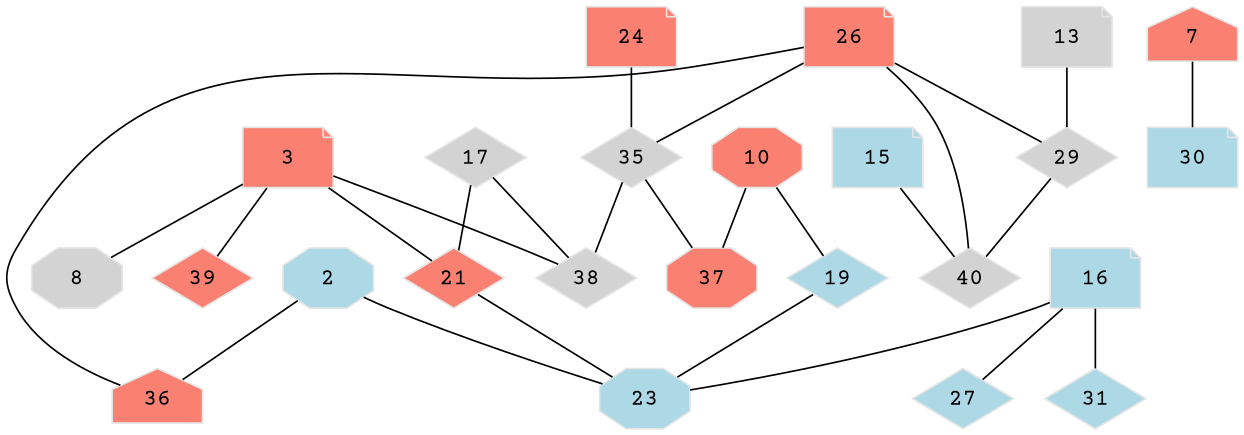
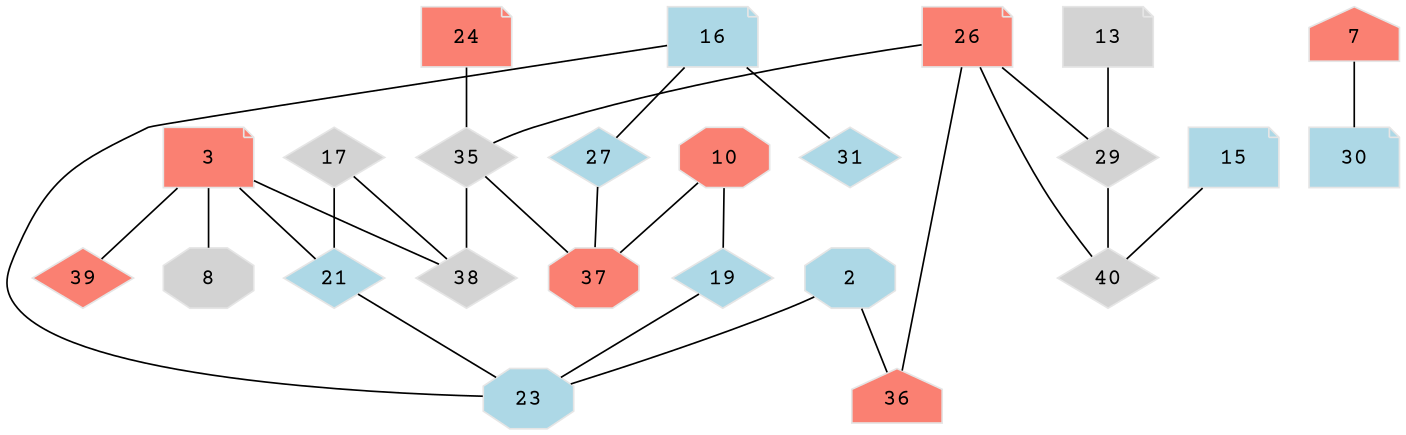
  graph {
    fontname="Courier Prime"
    node [color=gray90 fillcolor=lightblue fontname="Courier Prime" shape=diamond style=filled]
    edge [fontname="Courier Prime" weight=1.0]
    2 [shape=octagon]
    23 [shape=octagon]
    36 [fillcolor=salmon shape=house]
    3 [fillcolor=salmon shape=note]
    8 [fillcolor=lightgrey shape=octagon]
-   21 [fillcolor=salmon]
+   21
    38 [fillcolor=lightgrey]
    39 [fillcolor=salmon]
    30 [shape=note]
    7 [fillcolor=salmon shape=house]
    10 [fillcolor=salmon shape=octagon]
    19
    37 [fillcolor=salmon shape=octagon]
    13 [fillcolor=lightgrey shape=note]
    29 [fillcolor=lightgrey]
    40 [fillcolor=lightgrey]
    15 [shape=note]
    16 [shape=note]
    27
    31
    17 [fillcolor=lightgrey]
    24 [fillcolor=salmon shape=note]
    35 [fillcolor=lightgrey]
    26 [fillcolor=salmon shape=note]
    2 -- 23
    2 -- 36
    3 -- 8
    3 -- 21
    3 -- 38
    3 -- 39
    21 -- 23
    7 -- 30
    10 -- 19
    10 -- 37
    19 -- 23
    13 -- 29
    29 -- 40
    15 -- 40
    16 -- 23
    16 -- 27
    16 -- 31 [weight=2.0]
+   27 -- 37
    17 -- 21
    17 -- 38
    24 -- 35
    35 -- 38
    35 -- 37 [weight=2.0]
    26 -- 36
    26 -- 29
    26 -- 40
    26 -- 35
  }
